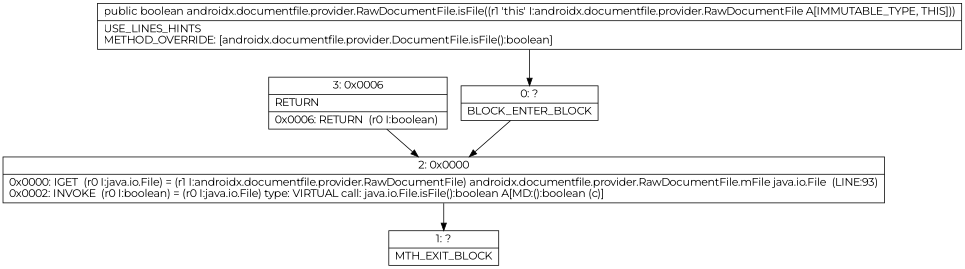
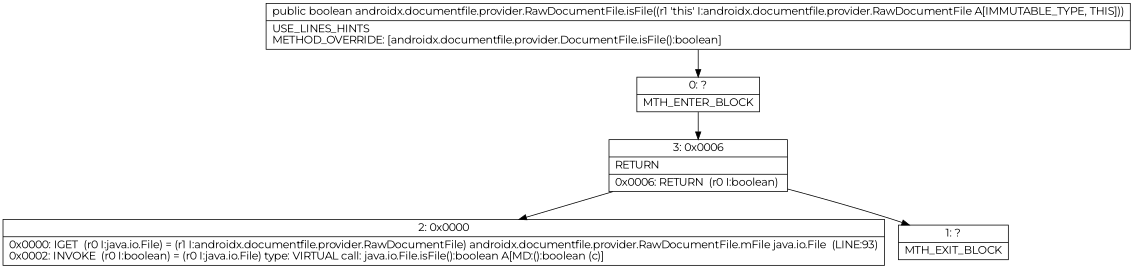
  digraph {
    fontname=Montserrat
    node [fontname=Montserrat shape=record]
    edge [fontname=Montserrat]
-   n1 [label="{0\:\ ?|BLOCK_ENTER_BLOCK\l}"]
+   n1 [label="{0\:\ ?|MTH_ENTER_BLOCK\l}"]
    n2 [label="{2\:\ 0x0000|0x0000: IGET  (r0 I:java.io.File) = (r1 I:androidx.documentfile.provider.RawDocumentFile) androidx.documentfile.provider.RawDocumentFile.mFile java.io.File  (LINE:93)\l0x0002: INVOKE  (r0 I:boolean) = (r0 I:java.io.File) type: VIRTUAL call: java.io.File.isFile():boolean A[MD:():boolean (c)]\l}"]
    n3 [label="{3\:\ 0x0006|RETURN\l|0x0006: RETURN  (r0 I:boolean) \l}"]
    n4 [label="{1\:\ ?|MTH_EXIT_BLOCK\l}"]
    n5 [label="{public boolean androidx.documentfile.provider.RawDocumentFile.isFile((r1 'this' I:androidx.documentfile.provider.RawDocumentFile A[IMMUTABLE_TYPE, THIS]))  | USE_LINES_HINTS\lMETHOD_OVERRIDE: [androidx.documentfile.provider.DocumentFile.isFile():boolean]\l}"]
-   n1 -> n2
+   n1 -> n3
    n3 -> n2
-   n2 -> n4
+   n3 -> n4
    n5 -> n1
  }
